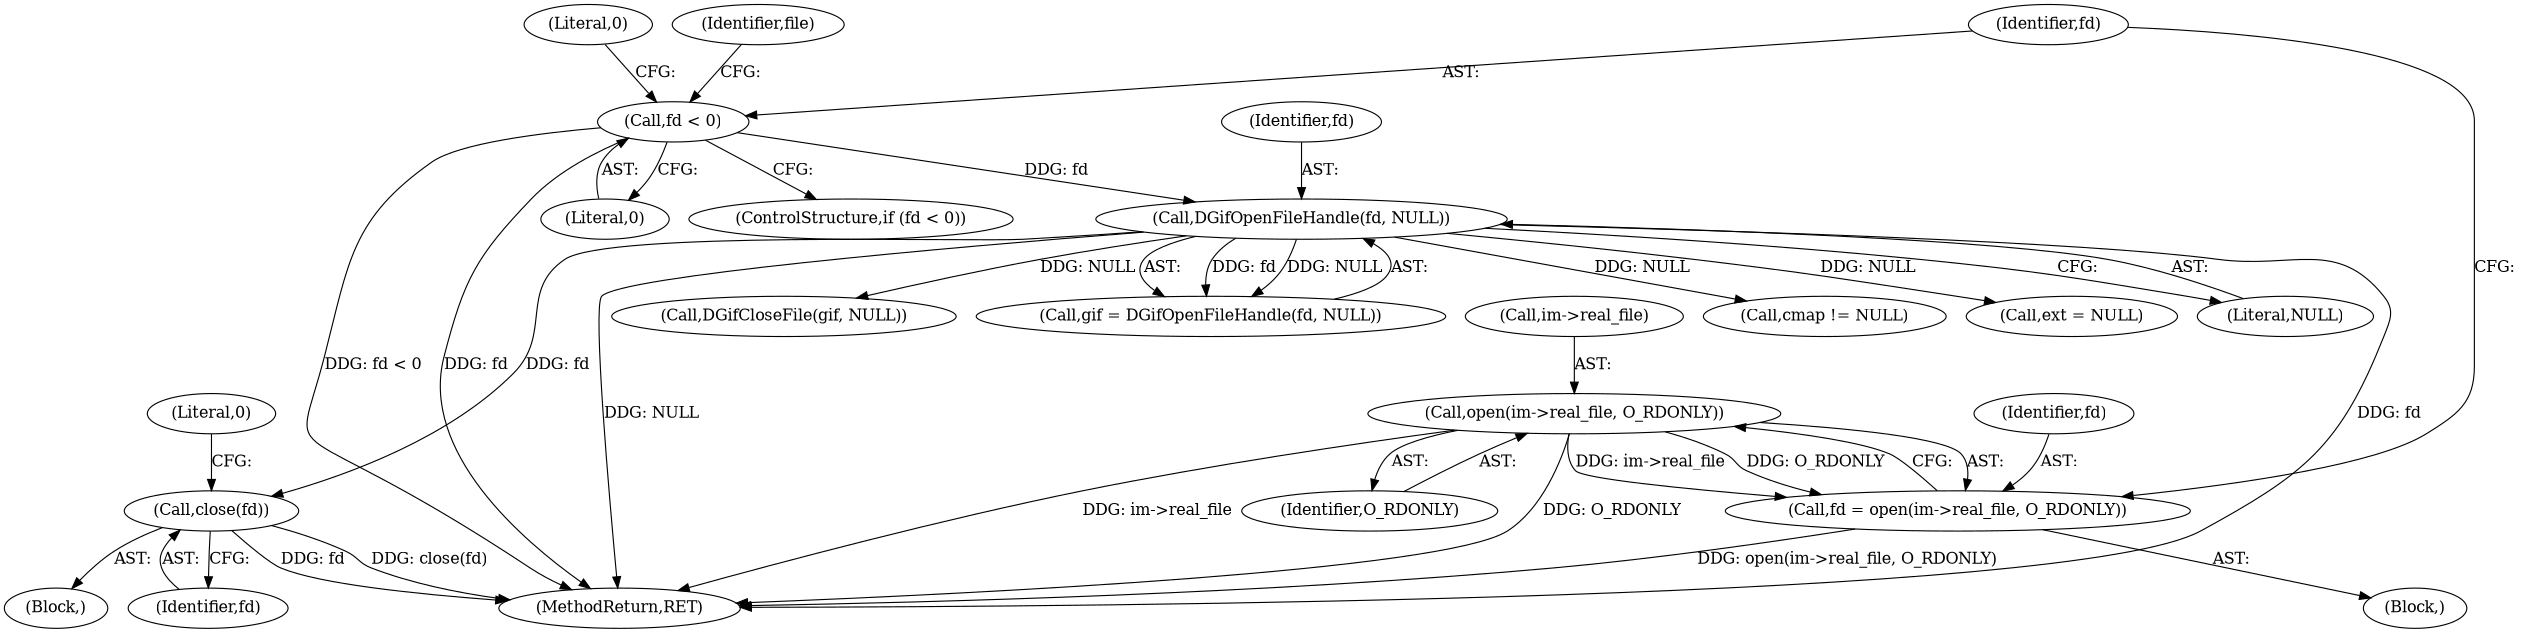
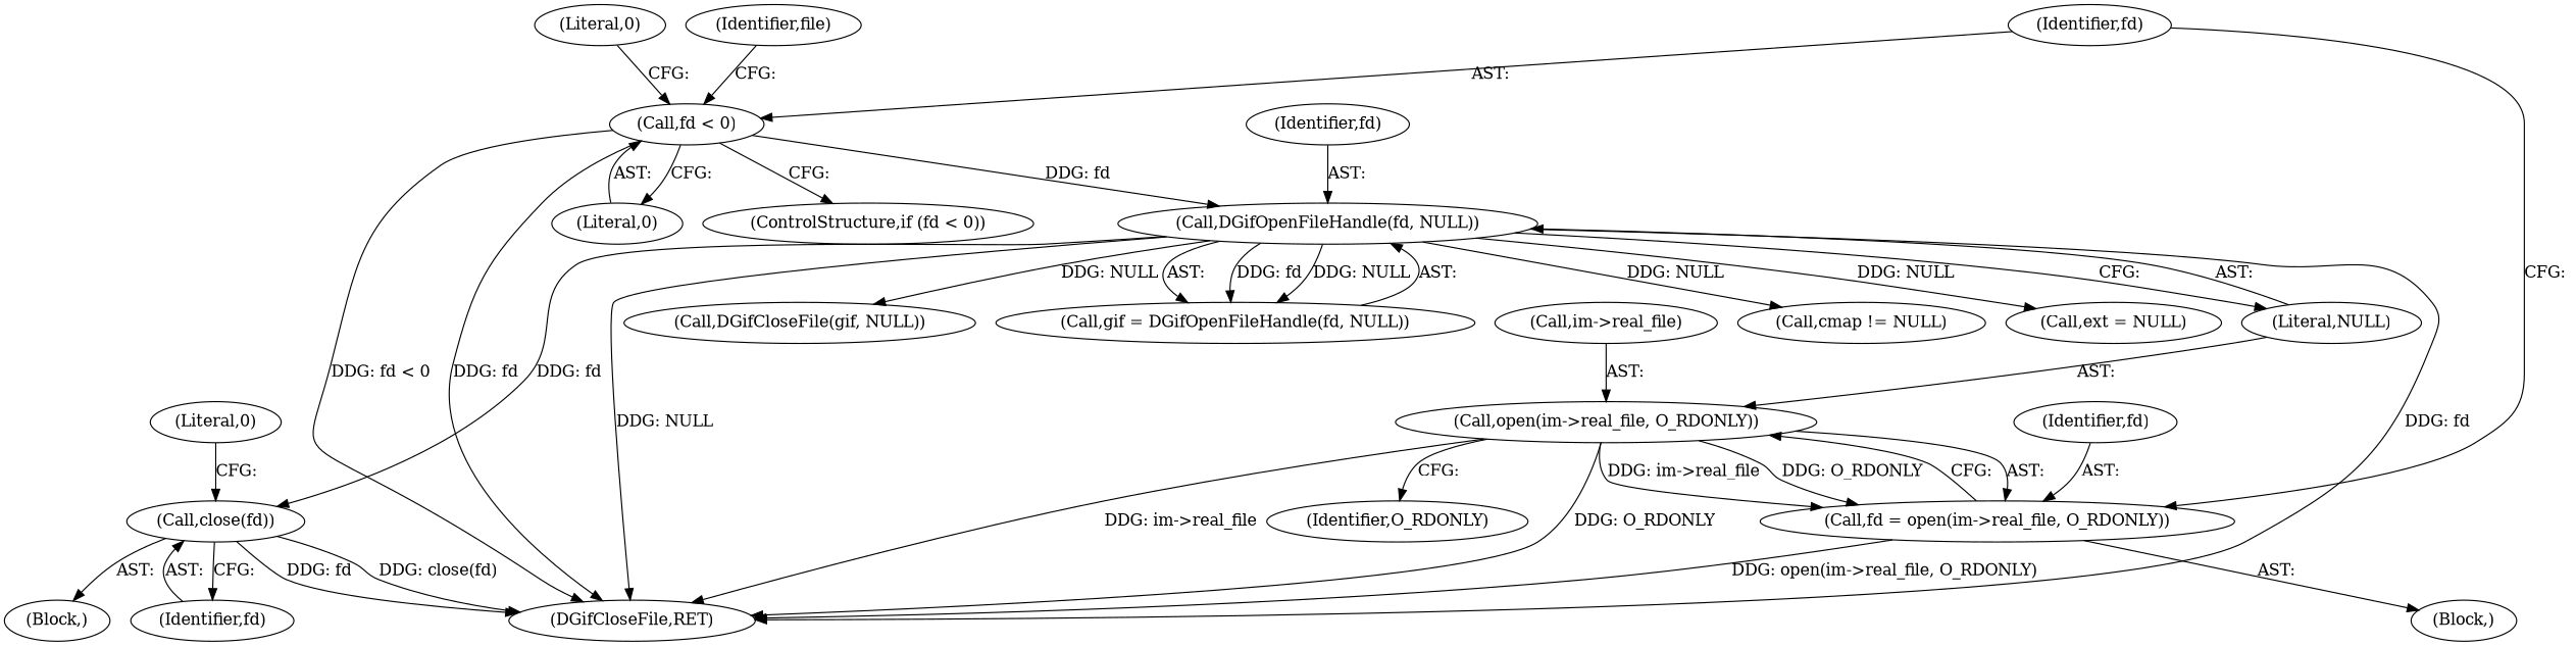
  digraph {
    n1 [label="(Call,close(fd))"]
    n2 [label="(Block,)"]
    n3 [label="(Identifier,fd)"]
-   n4 [label="(MethodReturn,RET)"]
+   n4 [label="(DGifCloseFile,RET)"]
    n5 [label="(Call,DGifOpenFileHandle(fd, NULL))"]
    n6 [label="(Call,DGifCloseFile(gif, NULL))"]
    n7 [label="(Literal,NULL)"]
    n8 [label="(Call,gif = DGifOpenFileHandle(fd, NULL))"]
    n9 [label="(Call,cmap != NULL)"]
    n10 [label="(Call,ext = NULL)"]
    n11 [label="(Call,fd < 0)"]
    n12 [label="(Literal,0)"]
    n13 [label="(ControlStructure,if (fd < 0))"]
    n14 [label="(Call,fd = open(im->real_file, O_RDONLY))"]
    n15 [label="(Call,open(im->real_file, O_RDONLY))"]
    n16 [label="(Block,)"]
    n17 [label="(Identifier,O_RDONLY)"]
    n18 [label="(Identifier,fd)"]
    n19 [label="(Call,im->real_file)"]
    n20 [label="(Literal,0)"]
    n21 [label="(Identifier,fd)"]
    n22 [label="(Identifier,fd)"]
    n23 [label="(Identifier,file)"]
    n24 [label="(Literal,0)"]
    n1 -> n2 [label="AST: "]
    n1 -> n3 [label="CFG: "]
    n1 -> n4 [label="DDG: fd"]
    n1 -> n4 [label="DDG: close(fd)"]
    n3 -> n1 [label="AST: "]
    n5 -> n1 [label="DDG: fd"]
    n5 -> n4 [label="DDG: fd"]
    n5 -> n4 [label="DDG: NULL"]
    n5 -> n6 [label="DDG: NULL"]
    n5 -> n7 [label="CFG: "]
    n5 -> n8 [label="AST: "]
    n5 -> n8 [label="DDG: fd"]
    n5 -> n8 [label="DDG: NULL"]
    n5 -> n9 [label="DDG: NULL"]
    n5 -> n10 [label="DDG: NULL"]
    n7 -> n5 [label="AST: "]
    n8 -> n5 [label="AST: "]
    n11 -> n4 [label="DDG: fd < 0"]
    n11 -> n4 [label="DDG: fd"]
    n11 -> n5 [label="DDG: fd"]
    n11 -> n12 [label="CFG: "]
    n11 -> n13 [label="CFG: "]
    n12 -> n11 [label="AST: "]
    n14 -> n4 [label="DDG: open(im->real_file, O_RDONLY)"]
    n14 -> n15 [label="CFG: "]
    n14 -> n16 [label="AST: "]
    n15 -> n4 [label="DDG: O_RDONLY"]
    n15 -> n4 [label="DDG: im->real_file"]
    n15 -> n14 [label="AST: "]
    n15 -> n14 [label="DDG: im->real_file"]
    n15 -> n14 [label="DDG: O_RDONLY"]
-   n15 -> n17 [label="AST: "]
-   n17 -> n15 [label="AST: "]
+   n15 -> n17 [label="CFG: "]
+   n7 -> n15 [label="AST: "]
    n18 -> n5 [label="AST: "]
    n19 -> n15 [label="AST: "]
    n20 -> n11 [label="CFG: "]
    n21 -> n11 [label="AST: "]
    n21 -> n14 [label="CFG: "]
    n22 -> n14 [label="AST: "]
    n23 -> n11 [label="CFG: "]
    n24 -> n1 [label="CFG: "]
  }
